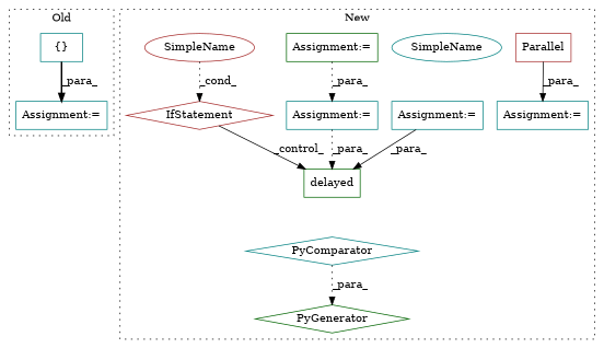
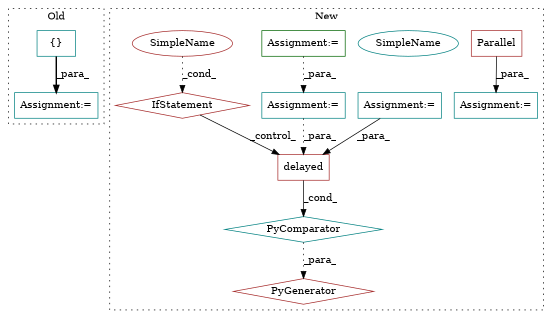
  digraph {
    node [a=7 color=teal l=1 s=3705 shape=box]
    edge [style=solid]
    n1 [a=4 l=2 label="{}" s=3013]
    n2 [label="Assignment:=" s=3003]
    n3 [a=32 color=brown l="18,-3" label=Parallel s="3590,3756"]
-   n4 [a=32 color=darkgreen l="8,1" label=delayed s="3608,3646"]
+   n4 [a=32 color=brown l="8,1" label=delayed s="3608,3646"]
    n5 [a=25 color=brown l=45 label=IfStatement shape=diamond]
    n6 [a=42 l=5 label=SimpleName s=3745 shape=ellipse]
-   n7 [a=107 color=darkgreen l=148 label=PyGenerator s=3608 shape=diamond]
+   n7 [a=107 color=brown l=148 label=PyGenerator s=3608 shape=diamond]
    n8 [a=113 l=45 label=PyComparator shape=diamond]
    n9 [label="Assignment:=" s=3575]
    n10 [l=45 label="Assignment:="]
    n11 [label="Assignment:=" s=3498]
    n12 [color=darkgreen l=12 label="Assignment:=" s=3321]
    n13 [a=42 color=brown l=5 label=SimpleName s=3745 shape=ellipse]
    subgraph cluster_1 {
      label=Old
      style=dotted
      n1
      n2
    }
    subgraph cluster_2 {
      label=New
      style=dotted
      n3
      n4
      n5
      n6
      n7
      n8
      n9
      n10
      n11
      n12
      n13
    }
    n1 -> n2 [label=_para_ style=bold]
    n3 -> n9 [label=_para_]
+   n4 -> n8 [label=_cond_]
    n5 -> n4 [label=_control_]
    n8 -> n7 [label=_para_ style=dotted]
    n10 -> n4 [label=_para_]
    n11 -> n4 [label=_para_ style=dotted]
    n12 -> n11 [label=_para_ style=dotted]
    n13 -> n5 [label=_cond_ style=dotted]
  }
